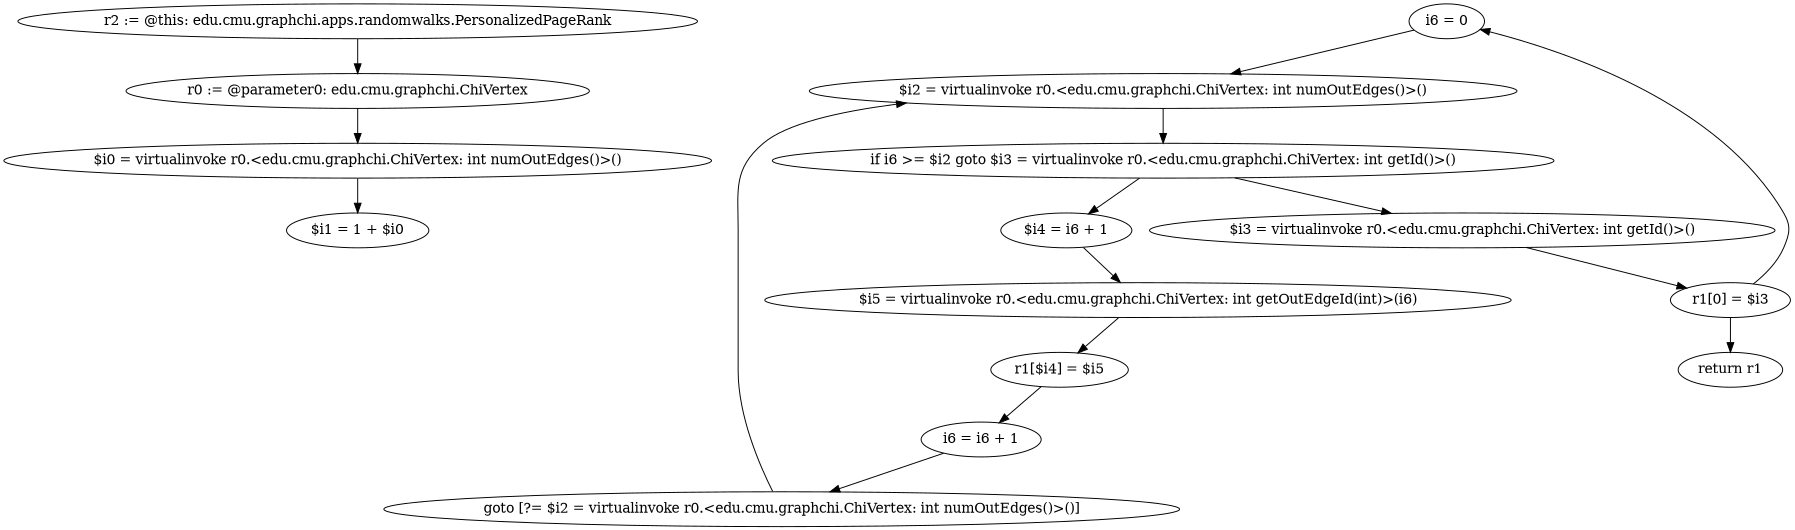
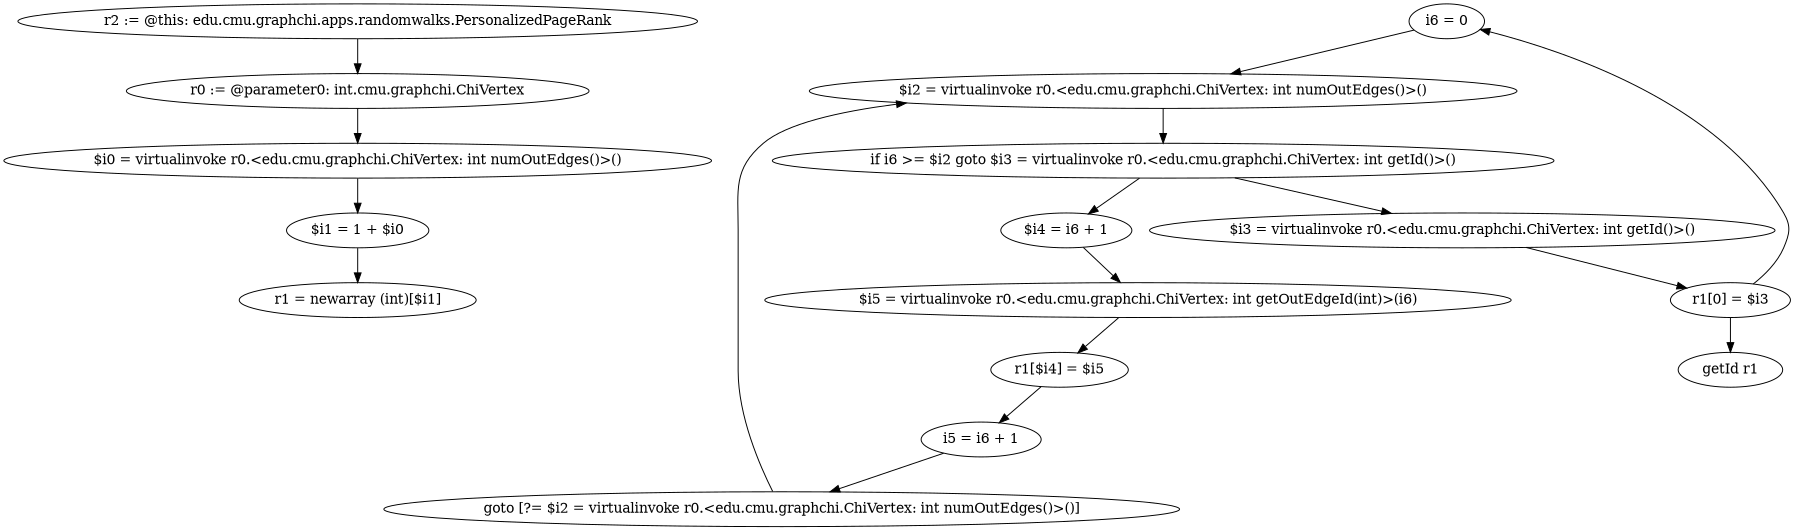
  digraph {
    "r2 := @this: edu.cmu.graphchi.apps.randomwalks.PersonalizedPageRank"
-   "r0 := @parameter0: edu.cmu.graphchi.ChiVertex"
+   "r0 := @parameter0: edu.cmu.graphchi.ChiVertex" [label="r0 := @parameter0: int.cmu.graphchi.ChiVertex"]
    "$i0 = virtualinvoke r0.<edu.cmu.graphchi.ChiVertex: int numOutEdges()>()"
    "$i1 = 1 + $i0"
+   "r1 = newarray (int)[$i1]"
    "i6 = 0"
    "$i2 = virtualinvoke r0.<edu.cmu.graphchi.ChiVertex: int numOutEdges()>()"
    "if i6 >= $i2 goto $i3 = virtualinvoke r0.<edu.cmu.graphchi.ChiVertex: int getId()>()"
    "$i4 = i6 + 1"
    "$i3 = virtualinvoke r0.<edu.cmu.graphchi.ChiVertex: int getId()>()"
    "$i5 = virtualinvoke r0.<edu.cmu.graphchi.ChiVertex: int getOutEdgeId(int)>(i6)"
    "r1[0] = $i3"
    "r1[$i4] = $i5"
-   "i6 = i6 + 1"
+   "i6 = i6 + 1" [label="i5 = i6 + 1"]
    "goto [?= $i2 = virtualinvoke r0.<edu.cmu.graphchi.ChiVertex: int numOutEdges()>()]"
-   "return r1"
+   "return r1" [label="getId r1"]
    "r2 := @this: edu.cmu.graphchi.apps.randomwalks.PersonalizedPageRank" -> "r0 := @parameter0: edu.cmu.graphchi.ChiVertex"
    "r0 := @parameter0: edu.cmu.graphchi.ChiVertex" -> "$i0 = virtualinvoke r0.<edu.cmu.graphchi.ChiVertex: int numOutEdges()>()"
    "$i0 = virtualinvoke r0.<edu.cmu.graphchi.ChiVertex: int numOutEdges()>()" -> "$i1 = 1 + $i0"
+   "$i1 = 1 + $i0" -> "r1 = newarray (int)[$i1]"
    "i6 = 0" -> "$i2 = virtualinvoke r0.<edu.cmu.graphchi.ChiVertex: int numOutEdges()>()"
    "$i2 = virtualinvoke r0.<edu.cmu.graphchi.ChiVertex: int numOutEdges()>()" -> "if i6 >= $i2 goto $i3 = virtualinvoke r0.<edu.cmu.graphchi.ChiVertex: int getId()>()"
    "if i6 >= $i2 goto $i3 = virtualinvoke r0.<edu.cmu.graphchi.ChiVertex: int getId()>()" -> "$i4 = i6 + 1"
    "if i6 >= $i2 goto $i3 = virtualinvoke r0.<edu.cmu.graphchi.ChiVertex: int getId()>()" -> "$i3 = virtualinvoke r0.<edu.cmu.graphchi.ChiVertex: int getId()>()"
    "$i4 = i6 + 1" -> "$i5 = virtualinvoke r0.<edu.cmu.graphchi.ChiVertex: int getOutEdgeId(int)>(i6)"
    "$i3 = virtualinvoke r0.<edu.cmu.graphchi.ChiVertex: int getId()>()" -> "r1[0] = $i3"
    "$i5 = virtualinvoke r0.<edu.cmu.graphchi.ChiVertex: int getOutEdgeId(int)>(i6)" -> "r1[$i4] = $i5"
    "r1[0] = $i3" -> "i6 = 0"
    "r1[0] = $i3" -> "return r1"
    "r1[$i4] = $i5" -> "i6 = i6 + 1"
    "i6 = i6 + 1" -> "goto [?= $i2 = virtualinvoke r0.<edu.cmu.graphchi.ChiVertex: int numOutEdges()>()]"
    "goto [?= $i2 = virtualinvoke r0.<edu.cmu.graphchi.ChiVertex: int numOutEdges()>()]" -> "$i2 = virtualinvoke r0.<edu.cmu.graphchi.ChiVertex: int numOutEdges()>()"
  }
